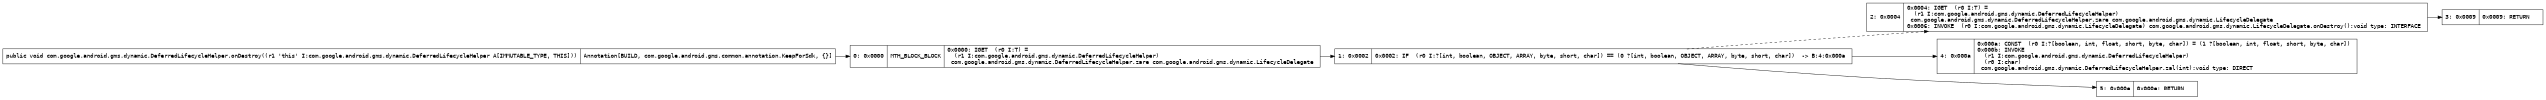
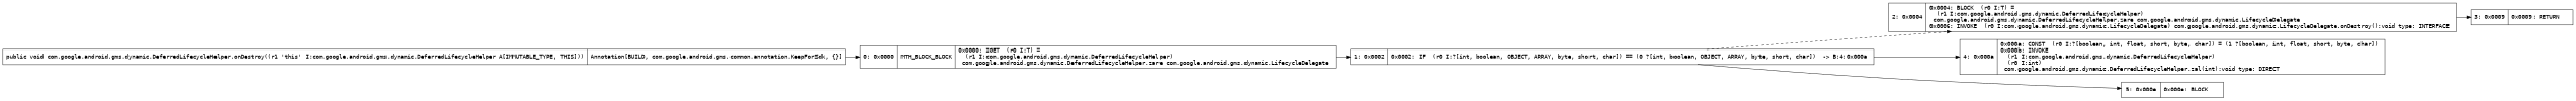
  digraph {
    fontname="DejaVu Sans Mono"
    rankdir=LR
    node [fontname="DejaVu Sans Mono" shape=record]
    edge [fontname="DejaVu Sans Mono"]
    n1 [label="{0\:\ 0x0000|MTH_BLOCK_BLOCK\l|0x0000: IGET  (r0 I:T) = \l  (r1 I:com.google.android.gms.dynamic.DeferredLifecycleHelper)\l com.google.android.gms.dynamic.DeferredLifecycleHelper.zare com.google.android.gms.dynamic.LifecycleDelegate \l}"]
    n2 [label="{1\:\ 0x0002|0x0002: IF  (r0 I:?[int, boolean, OBJECT, ARRAY, byte, short, char]) == (0 ?[int, boolean, OBJECT, ARRAY, byte, short, char])  \-\> B:4:0x000a \l}"]
-   n3 [label="{2\:\ 0x0004|0x0004: IGET  (r0 I:T) = \l  (r1 I:com.google.android.gms.dynamic.DeferredLifecycleHelper)\l com.google.android.gms.dynamic.DeferredLifecycleHelper.zare com.google.android.gms.dynamic.LifecycleDelegate \l0x0006: INVOKE  (r0 I:com.google.android.gms.dynamic.LifecycleDelegate) com.google.android.gms.dynamic.LifecycleDelegate.onDestroy():void type: INTERFACE \l}"]
-   n4 [label="{4\:\ 0x000a|0x000a: CONST  (r0 I:?[boolean, int, float, short, byte, char]) = (1 ?[boolean, int, float, short, byte, char]) \l0x000b: INVOKE  \l  (r1 I:com.google.android.gms.dynamic.DeferredLifecycleHelper)\l  (r0 I:char)\l com.google.android.gms.dynamic.DeferredLifecycleHelper.zal(int):void type: DIRECT \l}"]
-   n5 [label="{5\:\ 0x000e|0x000e: RETURN   \l}"]
+   n3 [label="{2\:\ 0x0004|0x0004: BLOCK  (r0 I:T) = \l  (r1 I:com.google.android.gms.dynamic.DeferredLifecycleHelper)\l com.google.android.gms.dynamic.DeferredLifecycleHelper.zare com.google.android.gms.dynamic.LifecycleDelegate \l0x0006: INVOKE  (r0 I:com.google.android.gms.dynamic.LifecycleDelegate) com.google.android.gms.dynamic.LifecycleDelegate.onDestroy():void type: INTERFACE \l}"]
+   n4 [label="{4\:\ 0x000a|0x000a: CONST  (r0 I:?[boolean, int, float, short, byte, char]) = (1 ?[boolean, int, float, short, byte, char]) \l0x000b: INVOKE  \l  (r1 I:com.google.android.gms.dynamic.DeferredLifecycleHelper)\l  (r0 I:int)\l com.google.android.gms.dynamic.DeferredLifecycleHelper.zal(int):void type: DIRECT \l}"]
+   n5 [label="{5\:\ 0x000e|0x000e: BLOCK   \l}"]
    n6 [label="{3\:\ 0x0009|0x0009: RETURN   \l}"]
    n7 [label="{public void com.google.android.gms.dynamic.DeferredLifecycleHelper.onDestroy((r1 'this' I:com.google.android.gms.dynamic.DeferredLifecycleHelper A[IMMUTABLE_TYPE, THIS]))  | Annotation[BUILD, com.google.android.gms.common.annotation.KeepForSdk, \{\}]\l}"]
    n1 -> n2
    n2 -> n3 [style=dashed]
    n2 -> n4
    n2 -> n5
    n3 -> n6
    n7 -> n1
  }
